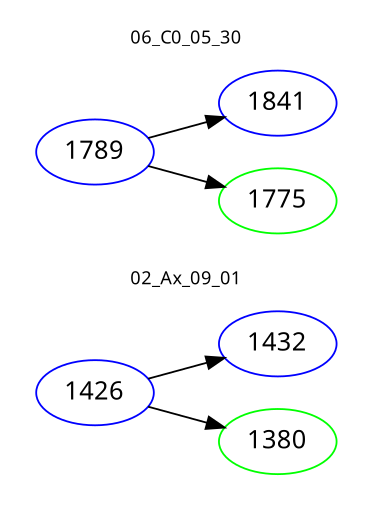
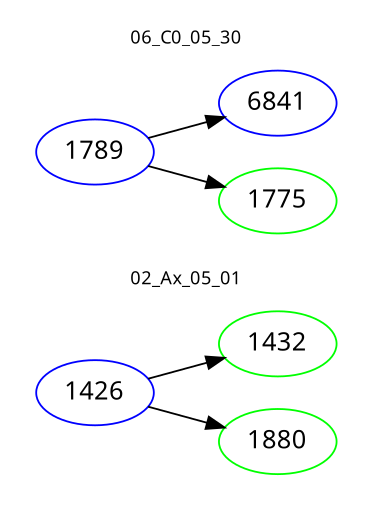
  digraph {
    fontname="Noto Sans"
    rankdir=LR
    node [color=blue fontname="Noto Sans"]
    edge [color=black fontname="Noto Sans"]
    n1 [label=1426]
-   n2 [color=green label=1380]
-   n3 [label=1432]
+   n2 [color=green label=1880]
+   n3 [color=green label=1432]
    n4 [label=1789]
    n5 [color=green label=1775]
-   n6 [label=1841]
+   n6 [label=6841]
    subgraph cluster_1 {
      color=white
      fontsize=10
-     label="02_Ax_09_01"
+     label="02_Ax_05_01"
      n1
      n2
      n3
    }
    subgraph cluster_2 {
      color=white
      fontsize=10
      label="06_C0_05_30"
      n4
      n5
      n6
    }
    n1 -> n2
    n1 -> n3
    n4 -> n5
    n4 -> n6
  }
